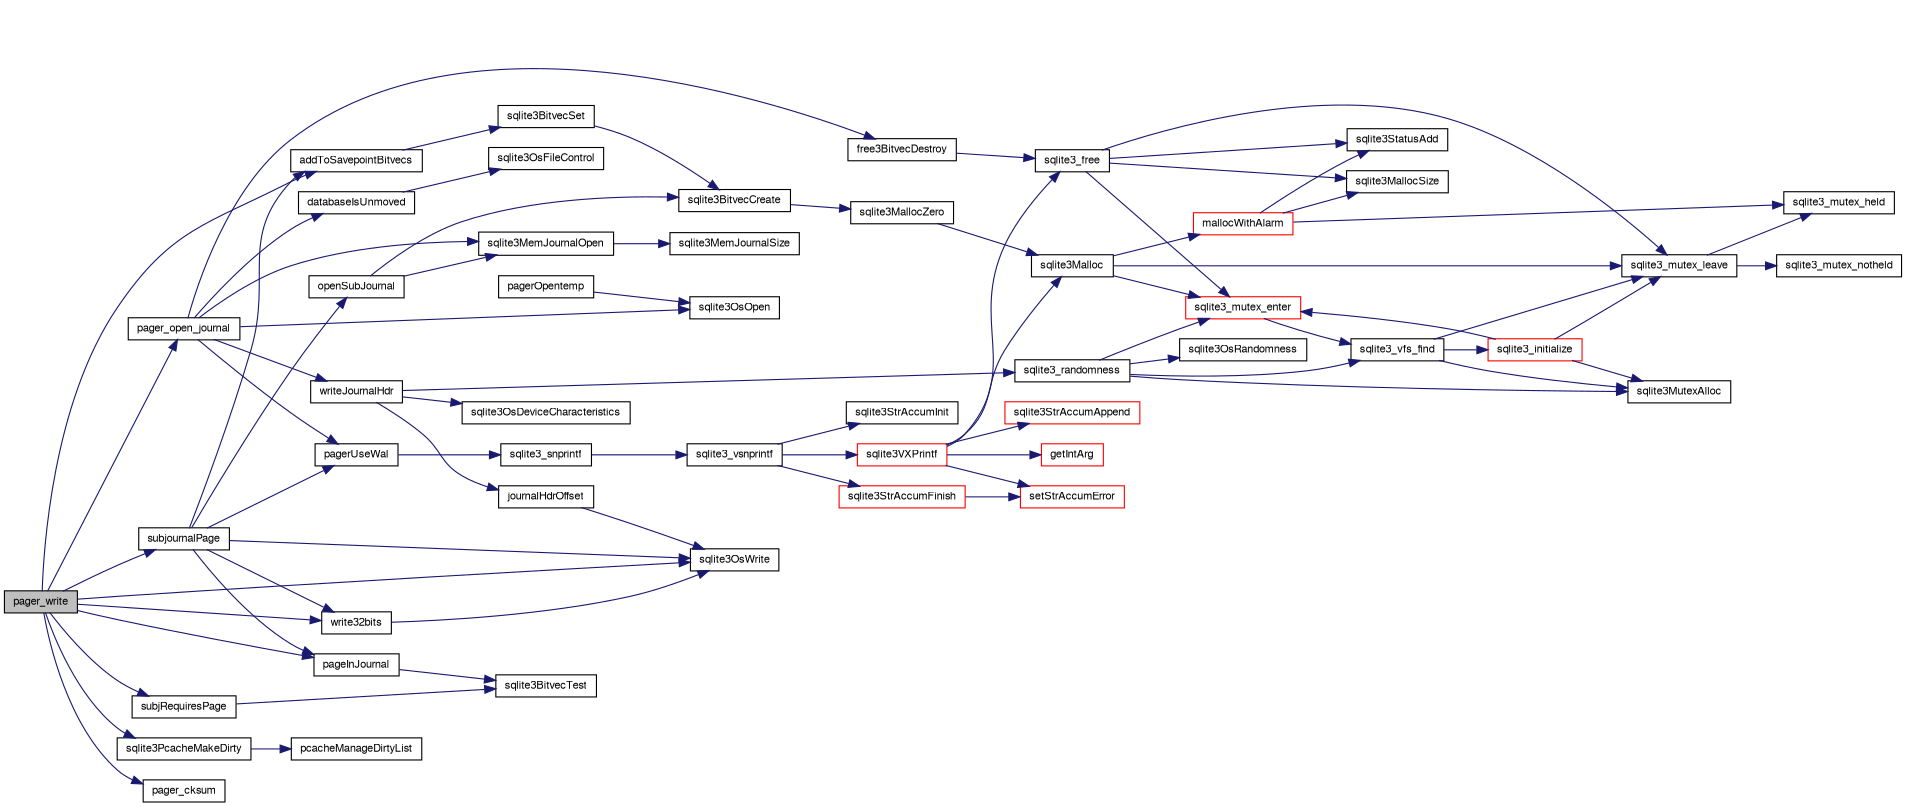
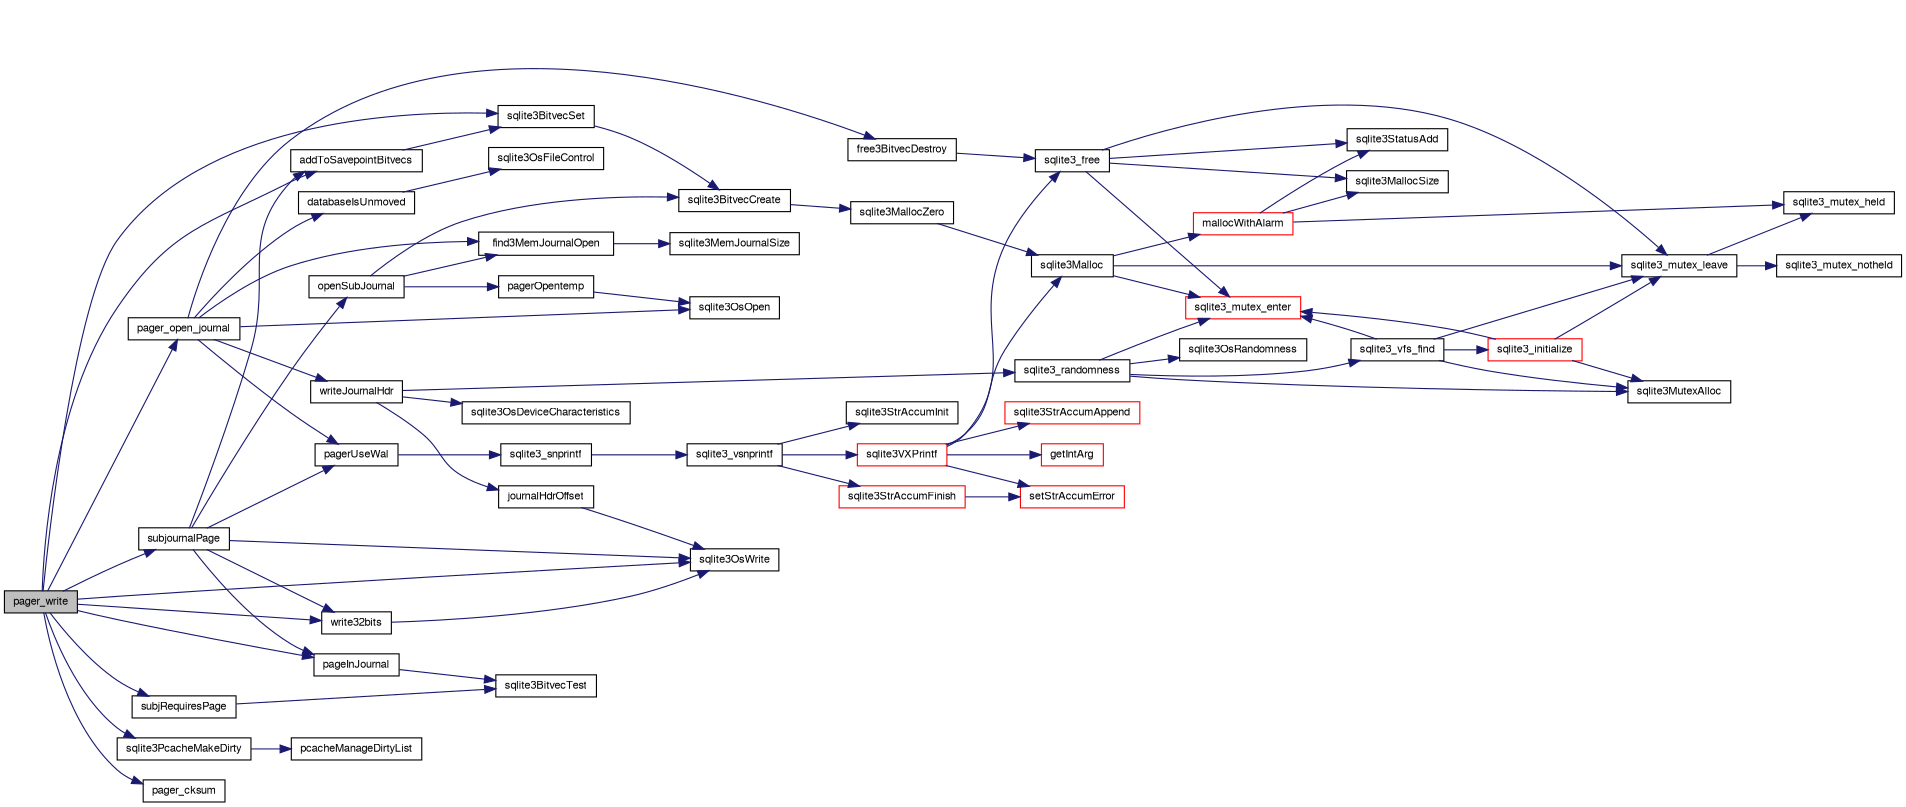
  digraph {
    rankdir=LR
    node [color=black fillcolor=white fontname=FreeSans fontsize=10 shape=record style=filled]
    edge [color=midnightblue fontname=FreeSans fontsize=10 labelfontname=FreeSans labelfontsize=10 style=solid]
    n1 [fillcolor=grey75 fontcolor=black height=0.2 label=pager_write width=0.4]
    n2 [height=0.2 label=pager_open_journal width=0.4]
    n3 [height=0.2 label=sqlite3OsWrite width=0.4]
    n4 [height=0.2 label=sqlite3PcacheMakeDirty width=0.4]
    n5 [height=0.2 label=pageInJournal width=0.4]
    n6 [height=0.2 label=subjRequiresPage width=0.4]
    n7 [height=0.2 label=pager_cksum width=0.4]
    n8 [height=0.2 label=write32bits width=0.4]
    n9 [height=0.2 label=sqlite3BitvecSet width=0.4]
    n10 [height=0.2 label=addToSavepointBitvecs width=0.4]
    n11 [height=0.2 label=subjournalPage width=0.4]
    n12 [height=0.2 label=pagerUseWal width=0.4]
-   n13 [height=0.2 label=sqlite3MemJournalOpen width=0.4]
+   n13 [height=0.2 label=find3MemJournalOpen width=0.4]
    n14 [height=0.2 label=databaseIsUnmoved width=0.4]
    n15 [height=0.2 label=sqlite3OsOpen width=0.4]
    n16 [height=0.2 label=writeJournalHdr width=0.4]
    n17 [height=0.2 label=free3BitvecDestroy width=0.4]
    n18 [height=0.2 label=sqlite3_snprintf width=0.4]
    n19 [height=0.2 label=pcacheManageDirtyList width=0.4]
    n20 [height=0.2 label=sqlite3BitvecTest width=0.4]
    n21 [height=0.2 label=sqlite3BitvecCreate width=0.4]
    n22 [height=0.2 label=openSubJournal width=0.4]
    n23 [height=0.2 label=sqlite3MallocZero width=0.4]
    n24 [height=0.2 label=sqlite3MemJournalSize width=0.4]
    n25 [height=0.2 label=sqlite3OsFileControl width=0.4]
    n26 [height=0.2 label=journalHdrOffset width=0.4]
    n27 [height=0.2 label=sqlite3OsDeviceCharacteristics width=0.4]
    n28 [height=0.2 label=sqlite3_randomness width=0.4]
    n29 [height=0.2 label=sqlite3_free width=0.4]
    n30 [height=0.2 label=sqlite3_vsnprintf width=0.4]
    n31 [height=0.2 label=sqlite3StrAccumInit width=0.4]
    n32 [color=red height=0.2 label=sqlite3VXPrintf width=0.4]
    n33 [color=red height=0.2 label=sqlite3StrAccumFinish width=0.4]
    n34 [color=red height=0.2 label=sqlite3StrAccumAppend width=0.4]
    n35 [color=red height=0.2 label=getIntArg width=0.4]
    n36 [height=0.2 label=sqlite3Malloc width=0.4]
    n37 [color=red height=0.2 label=setStrAccumError width=0.4]
    n38 [color=red height=0.2 label=sqlite3_mutex_enter width=0.4]
    n39 [color=red height=0.2 label=mallocWithAlarm width=0.4]
    n40 [height=0.2 label=sqlite3_mutex_leave width=0.4]
    n41 [height=0.2 label=sqlite3MallocSize width=0.4]
    n42 [height=0.2 label=sqlite3StatusAdd width=0.4]
    n43 [height=0.2 label=sqlite3_mutex_held width=0.4]
    n44 [height=0.2 label=sqlite3_mutex_notheld width=0.4]
    n45 [height=0.2 label=sqlite3MutexAlloc width=0.4]
    n46 [height=0.2 label=sqlite3OsRandomness width=0.4]
    n47 [height=0.2 label=sqlite3_vfs_find width=0.4]
    n48 [color=red height=0.2 label=sqlite3_initialize width=0.4]
    n49 [height=0.2 label=pagerOpentemp width=0.4]
    n1 -> n2
    n1 -> n3
    n1 -> n4
    n1 -> n5
    n1 -> n6
    n1 -> n7
    n1 -> n8
+   n1 -> n9
    n1 -> n10
    n1 -> n11
    n2 -> n12
    n2 -> n13
    n2 -> n14
    n2 -> n15
    n2 -> n16
    n2 -> n17
    n4 -> n19
    n5 -> n20
    n6 -> n20
    n8 -> n3
    n9 -> n21
    n10 -> n9
    n11 -> n3
    n11 -> n5
    n11 -> n8
    n11 -> n10
    n11 -> n12
    n11 -> n22
    n12 -> n18
    n13 -> n24
    n14 -> n25
    n16 -> n26
    n16 -> n27
    n16 -> n28
    n17 -> n29
    n18 -> n30
    n21 -> n23
    n22 -> n13
    n22 -> n21
+   n22 -> n49
    n23 -> n36
    n26 -> n3
    n28 -> n38
    n28 -> n45
    n28 -> n46
    n28 -> n47
    n29 -> n38
    n29 -> n40
    n29 -> n41
    n29 -> n42
    n30 -> n31
    n30 -> n32
    n30 -> n33
    n32 -> n29
    n32 -> n34
    n32 -> n35
    n32 -> n36
    n32 -> n37
    n33 -> n37
    n36 -> n38
    n36 -> n39
    n36 -> n40
    n39 -> n41
    n39 -> n42
    n39 -> n43
    n40 -> n43
    n40 -> n44
-   n38 -> n47
+   n47 -> n38
    n47 -> n40
    n47 -> n45
    n47 -> n48
    n48 -> n38
    n48 -> n40
    n48 -> n45
    n49 -> n15
  }
